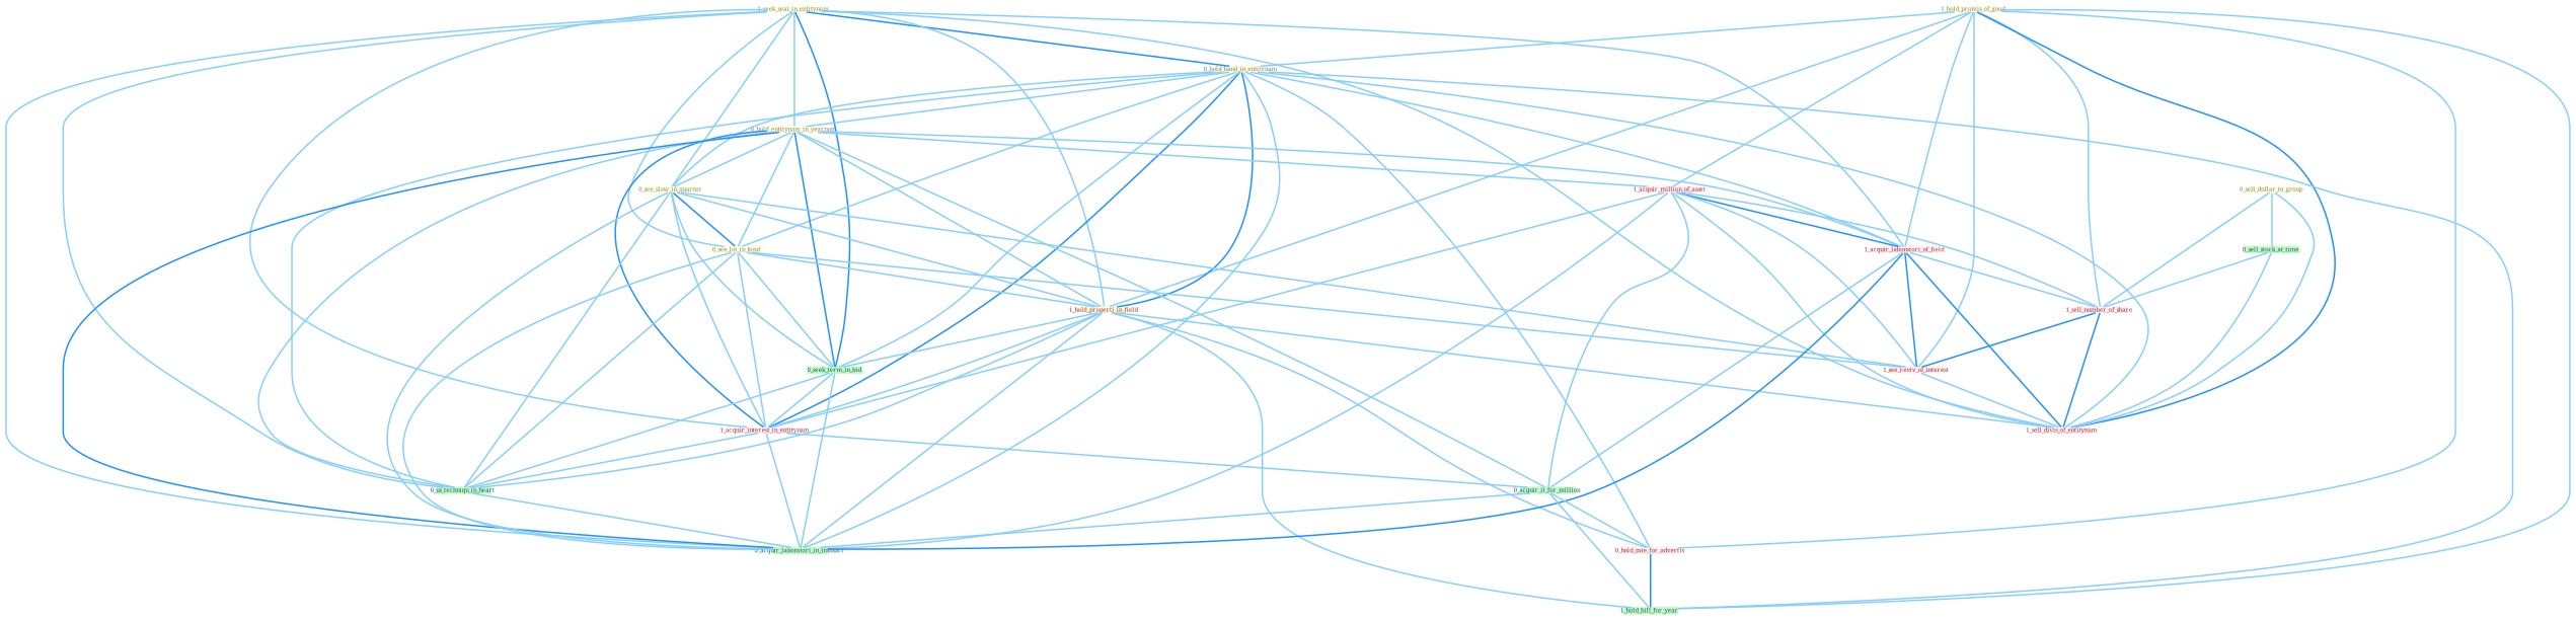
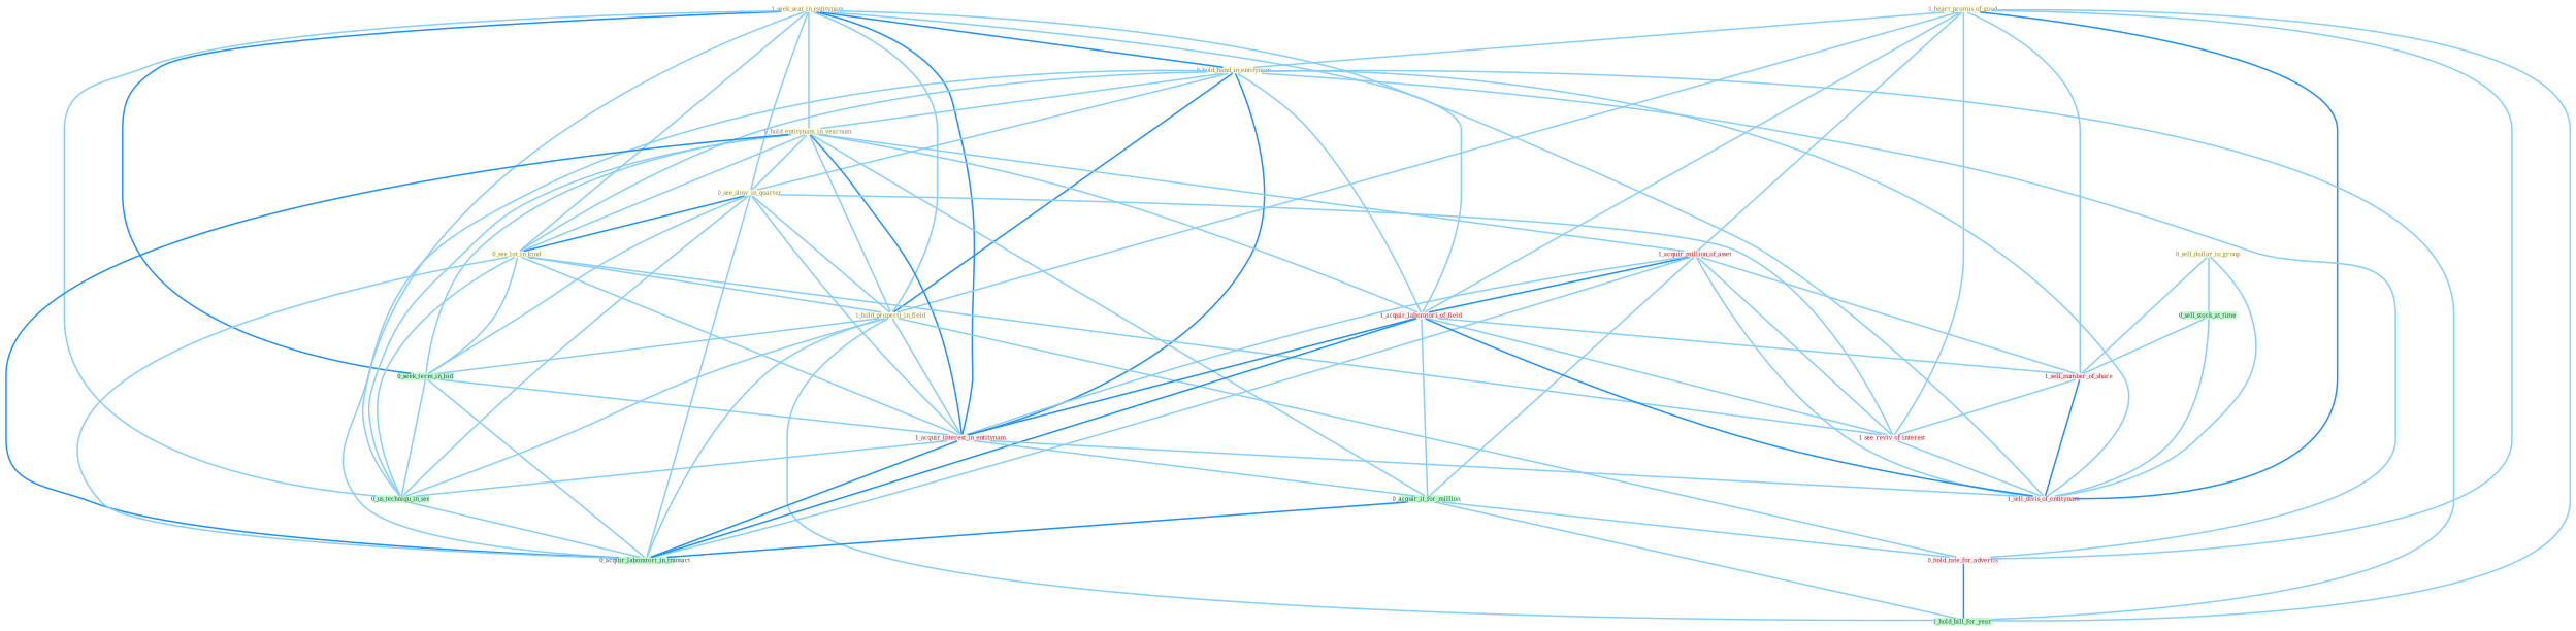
  graph {
    fontname="Noto Serif"
    node [color="#ffffe0" fixedsize=true fontcolor="#8b7d6b" fontname="Noto Serif" fontsize=4 shape=polygon style=filled]
    edge [color="#87cefa" fontname="Noto Serif" w=1]
    "1_seek_seat_in_entitynam " [height=.06 width=.5]
-   "1_hold_promis_of_good " [height=.06 width=.5]
+   "1_hold_promis_of_good " [height=.06 width=.5 label="1_heart_promis_of_good"]
    "0_hold_hand_in_entitynam " [height=.06 width=.5]
    n4 [height=.06 label="0_hold_entitynam_in_yearnum" width=.5]
    "0_see_slow_in_quarter " [height=.06 width=.5]
    "0_sell_dollar_to_group " [height=.06 width=.5]
    "0_see_lot_in_kind " [height=.06 width=.5]
-   "1_hold_properti_in_field " [fontcolor="#b22222" height=.06 width=.5]
+   "1_hold_properti_in_field " [height=.06 width=.5]
    "1_acquir_million_of_asset " [color="#fff0f5" fontcolor="#b22222" height=.06 width=.5]
    n10 [color="#fff0f5" fontcolor="#b22222" height=.06 label="1_acquir_laboratori_of_field" width=.5]
    "1_acquir_interest_in_entitynam " [color="#fff0f5" fontcolor="#b22222" height=.06 width=.5]
    "0_hold_rate_for_advertis " [color="#fff0f5" fontcolor="#b22222" height=.06 width=.5]
    "1_sell_number_of_share " [color="#fff0f5" fontcolor="#b22222" height=.06 width=.5]
    "1_see_reviv_of_interest " [color="#fff0f5" fontcolor="#b22222" height=.06 width=.5]
    "1_sell_divis_of_entitynam " [color="#fff0f5" fontcolor="#b22222" height=.06 width=.5]
    "0_seek_term_in_bid " [color="#BDFCC9" fontcolor="#2f4f4f" height=.06 width=.5]
-   "0_us_techniqu_in_heart " [color="#BDFCC9" fontcolor="#2f4f4f" height=.06 width=.5]
+   "0_us_techniqu_in_heart " [color="#BDFCC9" fontcolor="#2f4f4f" height=.06 width=.5 label="0_us_techniqu_in_see"]
    "0_acquir_laboratori_in_transact " [color="#BDFCC9" fontcolor="#2f4f4f" height=.06 width=.5]
    "1_hold_bill_for_year " [color="#BDFCC9" fontcolor="#2f4f4f" height=.06 width=.5]
    "0_acquir_it_for_million " [color="#BDFCC9" fontcolor="#2f4f4f" height=.06 width=.5]
    "0_sell_stock_at_time " [color="#BDFCC9" fontcolor="#2f4f4f" height=.06 width=.5]
    subgraph sub_1 {
      "1_seek_seat_in_entitynam "
      "1_hold_promis_of_good "
      "0_hold_hand_in_entitynam "
      n4
      "0_see_slow_in_quarter "
      "0_sell_dollar_to_group "
      "0_see_lot_in_kind "
      "1_hold_properti_in_field "
    }
    subgraph sub_2 {
      "1_acquir_million_of_asset "
      n10
      "1_acquir_interest_in_entitynam "
      "0_hold_rate_for_advertis "
      "1_sell_number_of_share "
      "1_see_reviv_of_interest "
      "1_sell_divis_of_entitynam "
    }
    "1_seek_seat_in_entitynam " -- "0_hold_hand_in_entitynam " [color="#1e90ff" w=2]
    "1_seek_seat_in_entitynam " -- n4
    "1_seek_seat_in_entitynam " -- "0_see_slow_in_quarter "
    "1_seek_seat_in_entitynam " -- "0_see_lot_in_kind "
    "1_seek_seat_in_entitynam " -- "1_hold_properti_in_field "
    "1_seek_seat_in_entitynam " -- n10
-   "1_seek_seat_in_entitynam " -- "1_acquir_interest_in_entitynam " [w=2]
+   "1_seek_seat_in_entitynam " -- "1_acquir_interest_in_entitynam " [color="#1e90ff" w=2]
    "1_seek_seat_in_entitynam " -- "1_sell_divis_of_entitynam "
    "1_seek_seat_in_entitynam " -- "0_seek_term_in_bid " [color="#1e90ff" w=2]
    "1_seek_seat_in_entitynam " -- "0_us_techniqu_in_heart "
    "1_seek_seat_in_entitynam " -- "0_acquir_laboratori_in_transact "
    "1_hold_promis_of_good " -- "0_hold_hand_in_entitynam "
    "1_hold_promis_of_good " -- "1_hold_properti_in_field "
    "1_hold_promis_of_good " -- "1_acquir_million_of_asset "
    "1_hold_promis_of_good " -- n10
    "1_hold_promis_of_good " -- "0_hold_rate_for_advertis "
    "1_hold_promis_of_good " -- "1_sell_number_of_share "
    "1_hold_promis_of_good " -- "1_see_reviv_of_interest "
    "1_hold_promis_of_good " -- "1_sell_divis_of_entitynam " [color="#1e90ff"]
    "1_hold_promis_of_good " -- "1_hold_bill_for_year "
    "0_hold_hand_in_entitynam " -- n4
    "0_hold_hand_in_entitynam " -- "0_see_slow_in_quarter "
    "0_hold_hand_in_entitynam " -- "0_see_lot_in_kind "
    "0_hold_hand_in_entitynam " -- "1_hold_properti_in_field " [color="#1e90ff" w=2]
    "0_hold_hand_in_entitynam " -- n10
    "0_hold_hand_in_entitynam " -- "1_acquir_interest_in_entitynam " [color="#1e90ff" w=2]
    "0_hold_hand_in_entitynam " -- "0_hold_rate_for_advertis "
    "0_hold_hand_in_entitynam " -- "1_sell_divis_of_entitynam "
-   "0_hold_hand_in_entitynam " -- "0_seek_term_in_bid "
    "0_hold_hand_in_entitynam " -- "0_us_techniqu_in_heart "
-   "0_hold_hand_in_entitynam " -- "0_acquir_laboratori_in_transact "
    "0_hold_hand_in_entitynam " -- "1_hold_bill_for_year "
    n4 -- "0_see_slow_in_quarter "
    n4 -- "0_see_lot_in_kind "
    n4 -- "1_hold_properti_in_field "
    n4 -- "1_acquir_million_of_asset "
    n4 -- n10
    n4 -- "1_acquir_interest_in_entitynam " [color="#1e90ff" w=2]
-   n4 -- "0_seek_term_in_bid " [color="#1e90ff"]
+   n4 -- "0_seek_term_in_bid "
    n4 -- "0_us_techniqu_in_heart "
    n4 -- "0_acquir_laboratori_in_transact " [color="#1e90ff" w=2]
    n4 -- "0_acquir_it_for_million "
    "0_see_slow_in_quarter " -- "0_see_lot_in_kind " [color="#1e90ff" w=2]
    "0_see_slow_in_quarter " -- "1_hold_properti_in_field "
    "0_see_slow_in_quarter " -- "1_acquir_interest_in_entitynam "
    "0_see_slow_in_quarter " -- "1_see_reviv_of_interest "
    "0_see_slow_in_quarter " -- "0_seek_term_in_bid "
    "0_see_slow_in_quarter " -- "0_us_techniqu_in_heart "
    "0_see_slow_in_quarter " -- "0_acquir_laboratori_in_transact "
    "0_sell_dollar_to_group " -- "1_sell_number_of_share "
    "0_sell_dollar_to_group " -- "1_sell_divis_of_entitynam "
    "0_sell_dollar_to_group " -- "0_sell_stock_at_time "
    "0_see_lot_in_kind " -- "1_hold_properti_in_field "
    "0_see_lot_in_kind " -- "1_acquir_interest_in_entitynam "
    "0_see_lot_in_kind " -- "1_see_reviv_of_interest "
    "0_see_lot_in_kind " -- "0_seek_term_in_bid "
    "0_see_lot_in_kind " -- "0_us_techniqu_in_heart "
    "0_see_lot_in_kind " -- "0_acquir_laboratori_in_transact "
    "1_hold_properti_in_field " -- "1_acquir_interest_in_entitynam "
    "1_hold_properti_in_field " -- "0_hold_rate_for_advertis "
    "1_hold_properti_in_field " -- "0_seek_term_in_bid "
    "1_hold_properti_in_field " -- "0_us_techniqu_in_heart "
    "1_hold_properti_in_field " -- "0_acquir_laboratori_in_transact "
    "1_hold_properti_in_field " -- "1_hold_bill_for_year "
    "1_acquir_million_of_asset " -- n10 [color="#1e90ff" w=2]
    "1_acquir_million_of_asset " -- "1_acquir_interest_in_entitynam "
    "1_acquir_million_of_asset " -- "1_sell_number_of_share "
    "1_acquir_million_of_asset " -- "1_see_reviv_of_interest "
    "1_acquir_million_of_asset " -- "1_sell_divis_of_entitynam "
    "1_acquir_million_of_asset " -- "0_acquir_laboratori_in_transact "
    "1_acquir_million_of_asset " -- "0_acquir_it_for_million "
+   n10 -- "1_acquir_interest_in_entitynam " [color="#1e90ff" w=2]
    n10 -- "1_sell_number_of_share "
-   n10 -- "1_see_reviv_of_interest " [color="#1e90ff"]
+   n10 -- "1_see_reviv_of_interest "
    n10 -- "1_sell_divis_of_entitynam " [color="#1e90ff" w=2]
    n10 -- "0_acquir_laboratori_in_transact " [color="#1e90ff" w=2]
    n10 -- "0_acquir_it_for_million "
-   "1_hold_properti_in_field " -- "1_sell_divis_of_entitynam "
+   "1_acquir_interest_in_entitynam " -- "1_sell_divis_of_entitynam "
    "1_acquir_interest_in_entitynam " -- "0_us_techniqu_in_heart "
-   "1_acquir_interest_in_entitynam " -- "0_acquir_laboratori_in_transact " [w=2]
+   "1_acquir_interest_in_entitynam " -- "0_acquir_laboratori_in_transact " [color="#1e90ff" w=2]
    "1_acquir_interest_in_entitynam " -- "0_acquir_it_for_million "
    "0_hold_rate_for_advertis " -- "1_hold_bill_for_year " [color="#1e90ff" w=2]
-   "1_sell_number_of_share " -- "1_see_reviv_of_interest " [color="#1e90ff"]
+   "1_sell_number_of_share " -- "1_see_reviv_of_interest "
    "1_sell_number_of_share " -- "1_sell_divis_of_entitynam " [color="#1e90ff" w=2]
    "1_see_reviv_of_interest " -- "1_sell_divis_of_entitynam "
    "0_seek_term_in_bid " -- "1_acquir_interest_in_entitynam "
    "0_seek_term_in_bid " -- "0_us_techniqu_in_heart "
    "0_seek_term_in_bid " -- "0_acquir_laboratori_in_transact "
    "0_us_techniqu_in_heart " -- "0_acquir_laboratori_in_transact "
    "0_acquir_it_for_million " -- "0_hold_rate_for_advertis "
-   "0_acquir_it_for_million " -- "0_acquir_laboratori_in_transact "
+   "0_acquir_it_for_million " -- "0_acquir_laboratori_in_transact " [color="#1e90ff"]
    "0_acquir_it_for_million " -- "1_hold_bill_for_year "
    "0_sell_stock_at_time " -- "1_sell_number_of_share "
    "0_sell_stock_at_time " -- "1_sell_divis_of_entitynam "
  }
